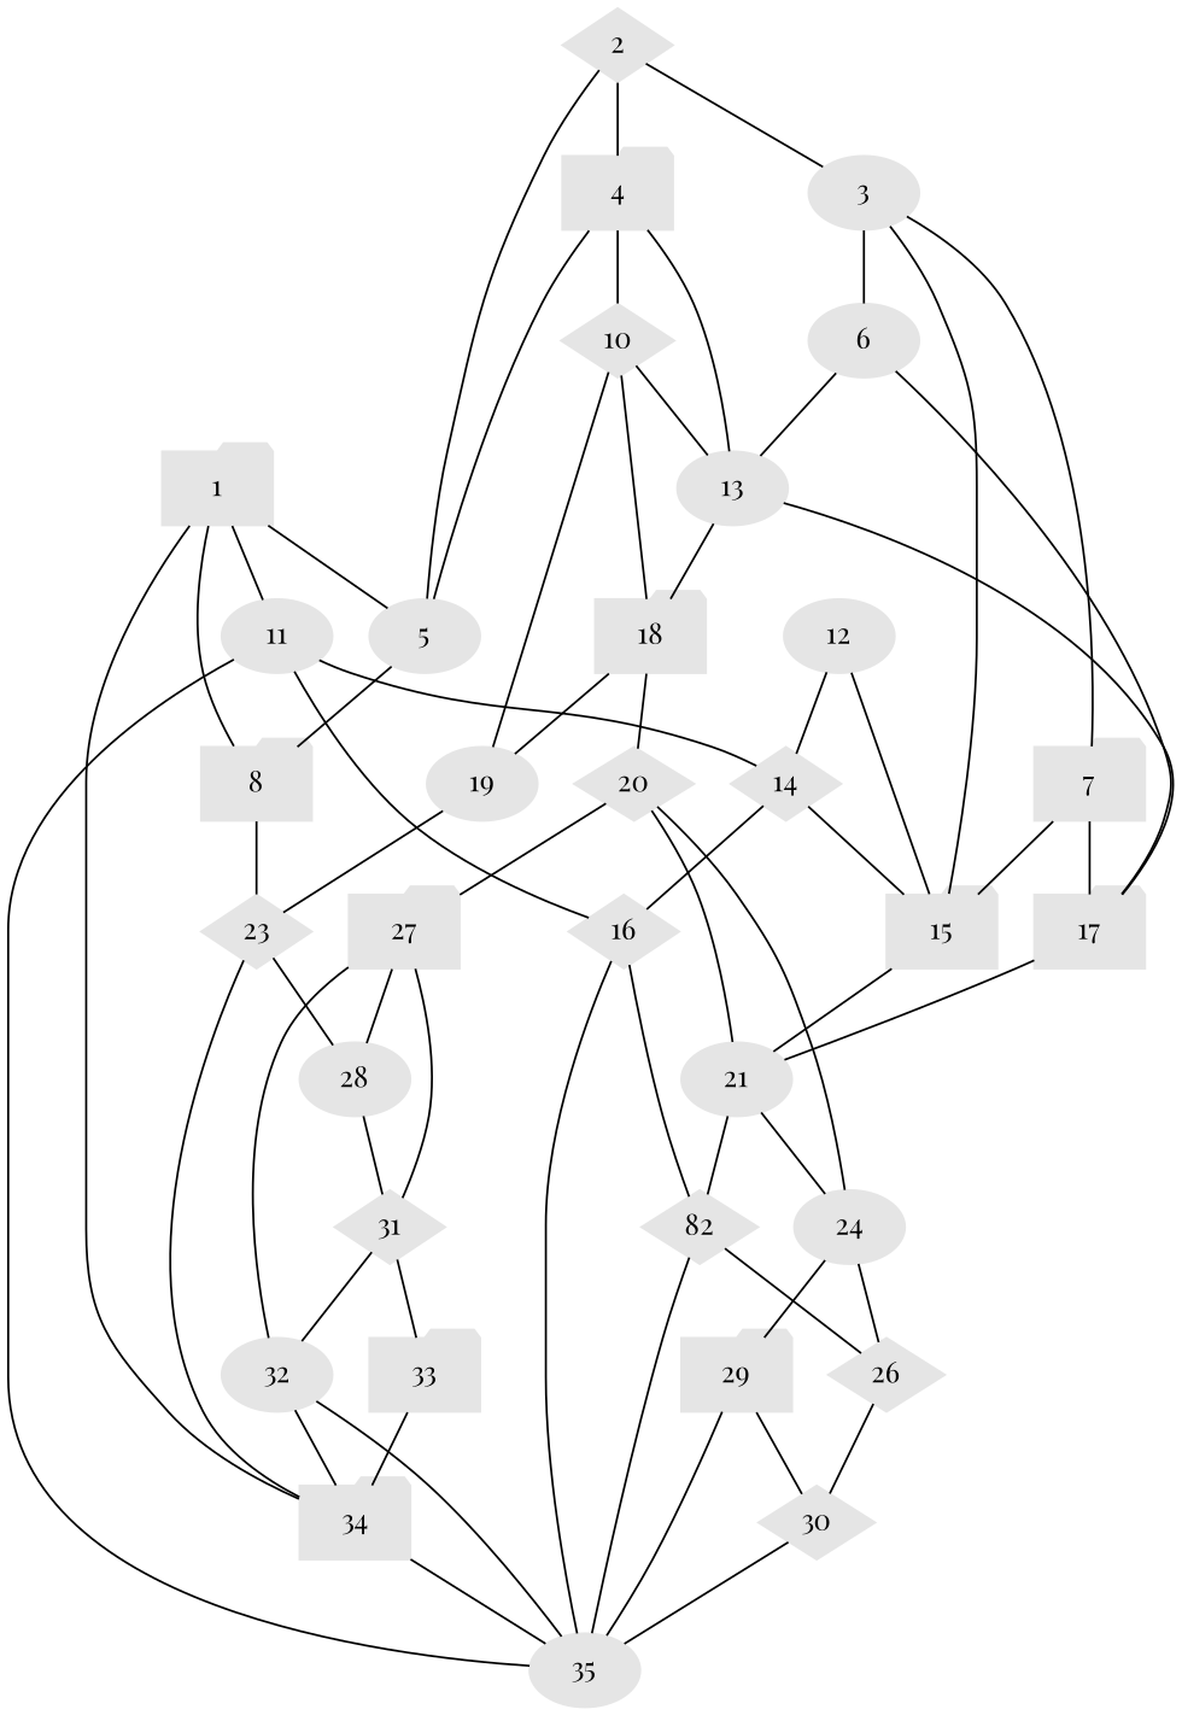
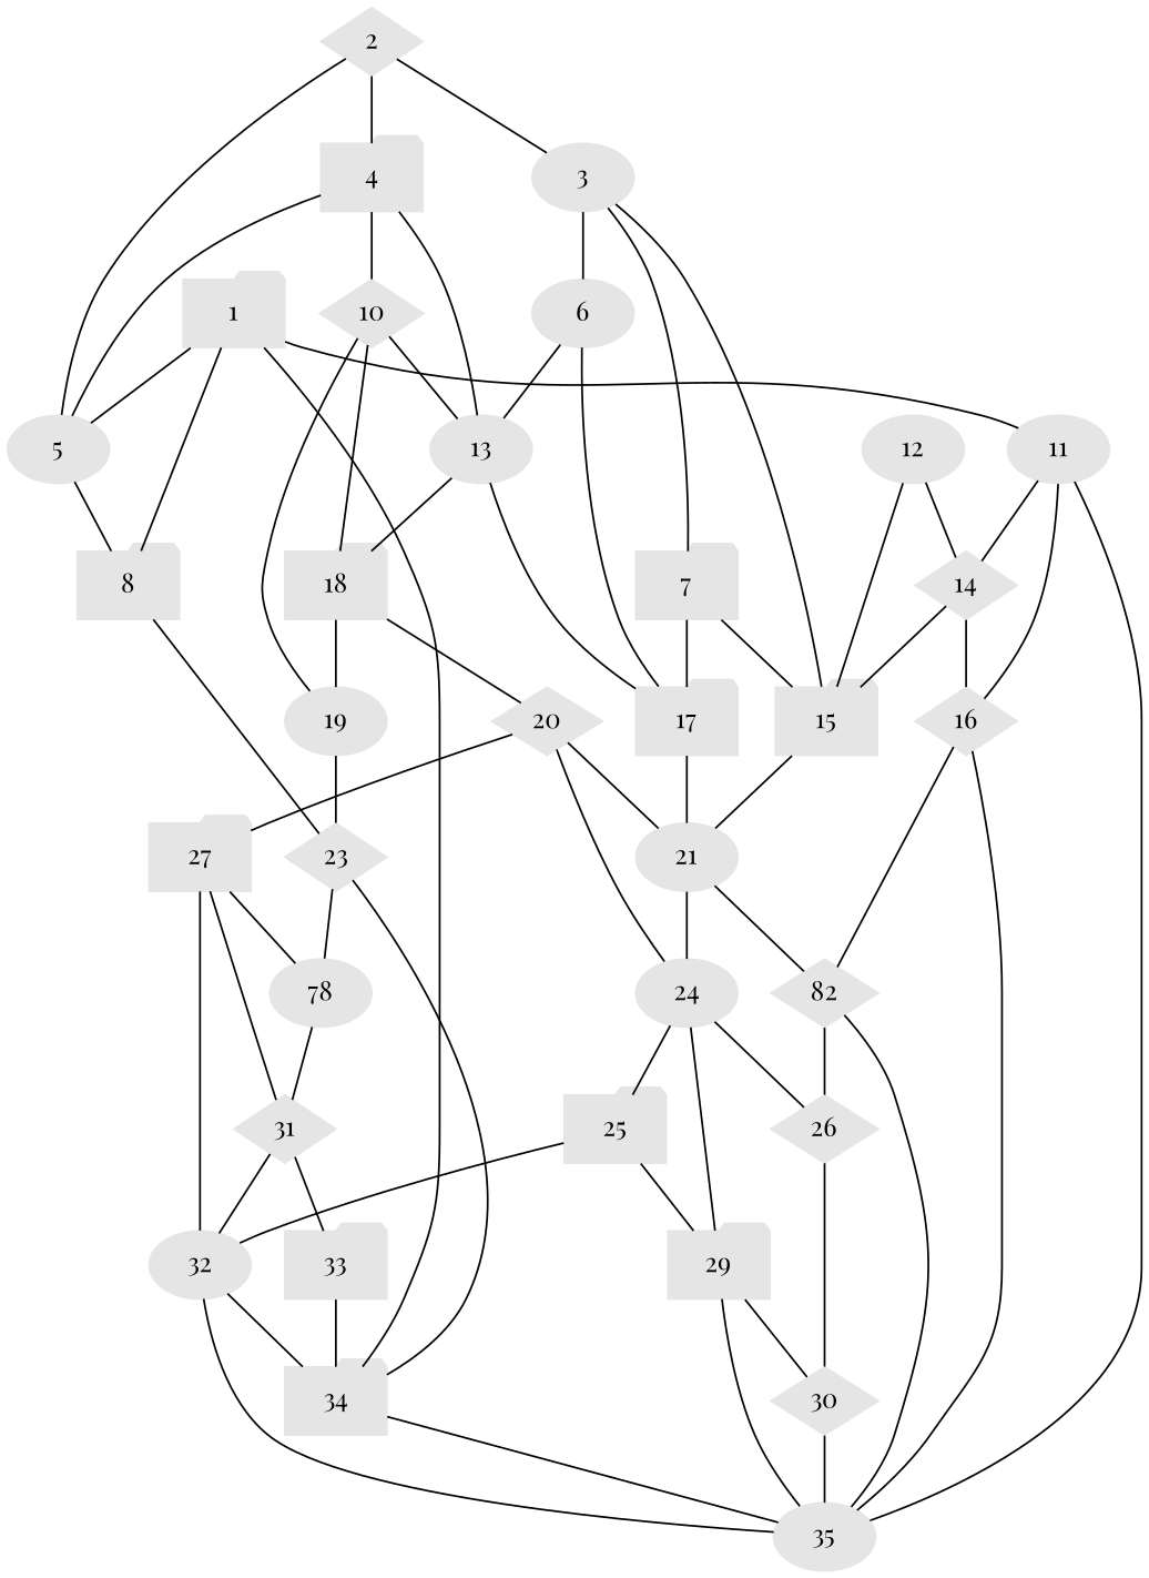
  graph {
    fontname="Playfair Display"
    node [color=gray90 fontname="Playfair Display" shape=ellipse style=filled]
    edge [fontname="Playfair Display" weight=1.0]
    5
    1 [shape=folder]
    8 [shape=folder]
    11
    34 [shape=folder]
    23 [shape=diamond]
    14 [shape=diamond]
    16 [shape=diamond]
    35
    2 [shape=diamond]
    3
    4 [shape=folder]
    6
    7 [shape=folder]
    15 [shape=folder]
    10 [shape=diamond]
    13
    17 [shape=folder]
    21
    19
    18 [shape=folder]
-   28
+   28 [label=78]
    20 [shape=diamond]
    n24 [label=82 shape=diamond]
    12
    24
    26 [shape=diamond]
    27 [shape=folder]
+   25 [shape=folder]
    29 [shape=folder]
    32
    31 [shape=diamond]
    30 [shape=diamond]
    33 [shape=folder]
    5 -- 8 [weight=2.0]
    1 -- 5
    1 -- 8
    1 -- 11
    1 -- 34
    8 -- 23 [weight=2.0]
    11 -- 14
    11 -- 16
    11 -- 35
    34 -- 35
    23 -- 34
    23 -- 28
    14 -- 16 [weight=2.0]
    14 -- 15
    16 -- 35
    16 -- n24
    2 -- 5
    2 -- 3
    2 -- 4
    3 -- 6 [weight=2.0]
    3 -- 7
    3 -- 15
    4 -- 5
    4 -- 10
    4 -- 13
    6 -- 13
    6 -- 17
    7 -- 15
    7 -- 17 [weight=2.0]
    15 -- 21
    10 -- 13
    10 -- 19
    10 -- 18
    13 -- 17
    13 -- 18
    17 -- 21 [weight=2.0]
    21 -- n24
    21 -- 24
    19 -- 23
    18 -- 19 [weight=2.0]
    18 -- 20 [weight=2.0]
    28 -- 31
    20 -- 21
    20 -- 24
    20 -- 27
    n24 -- 35
    n24 -- 26 [weight=2.0]
    12 -- 14 [weight=2.0]
    12 -- 15 [weight=2.0]
    24 -- 26
+   24 -- 25
    24 -- 29
    26 -- 30
    27 -- 28 [weight=2.0]
    27 -- 32
    27 -- 31
+   25 -- 29 [weight=2.0]
+   25 -- 32
    29 -- 35
    29 -- 30 [weight=2.0]
    32 -- 34
    32 -- 35
    31 -- 32
    31 -- 33
    30 -- 35 [weight=2.0]
    33 -- 34 [weight=3.0]
  }
